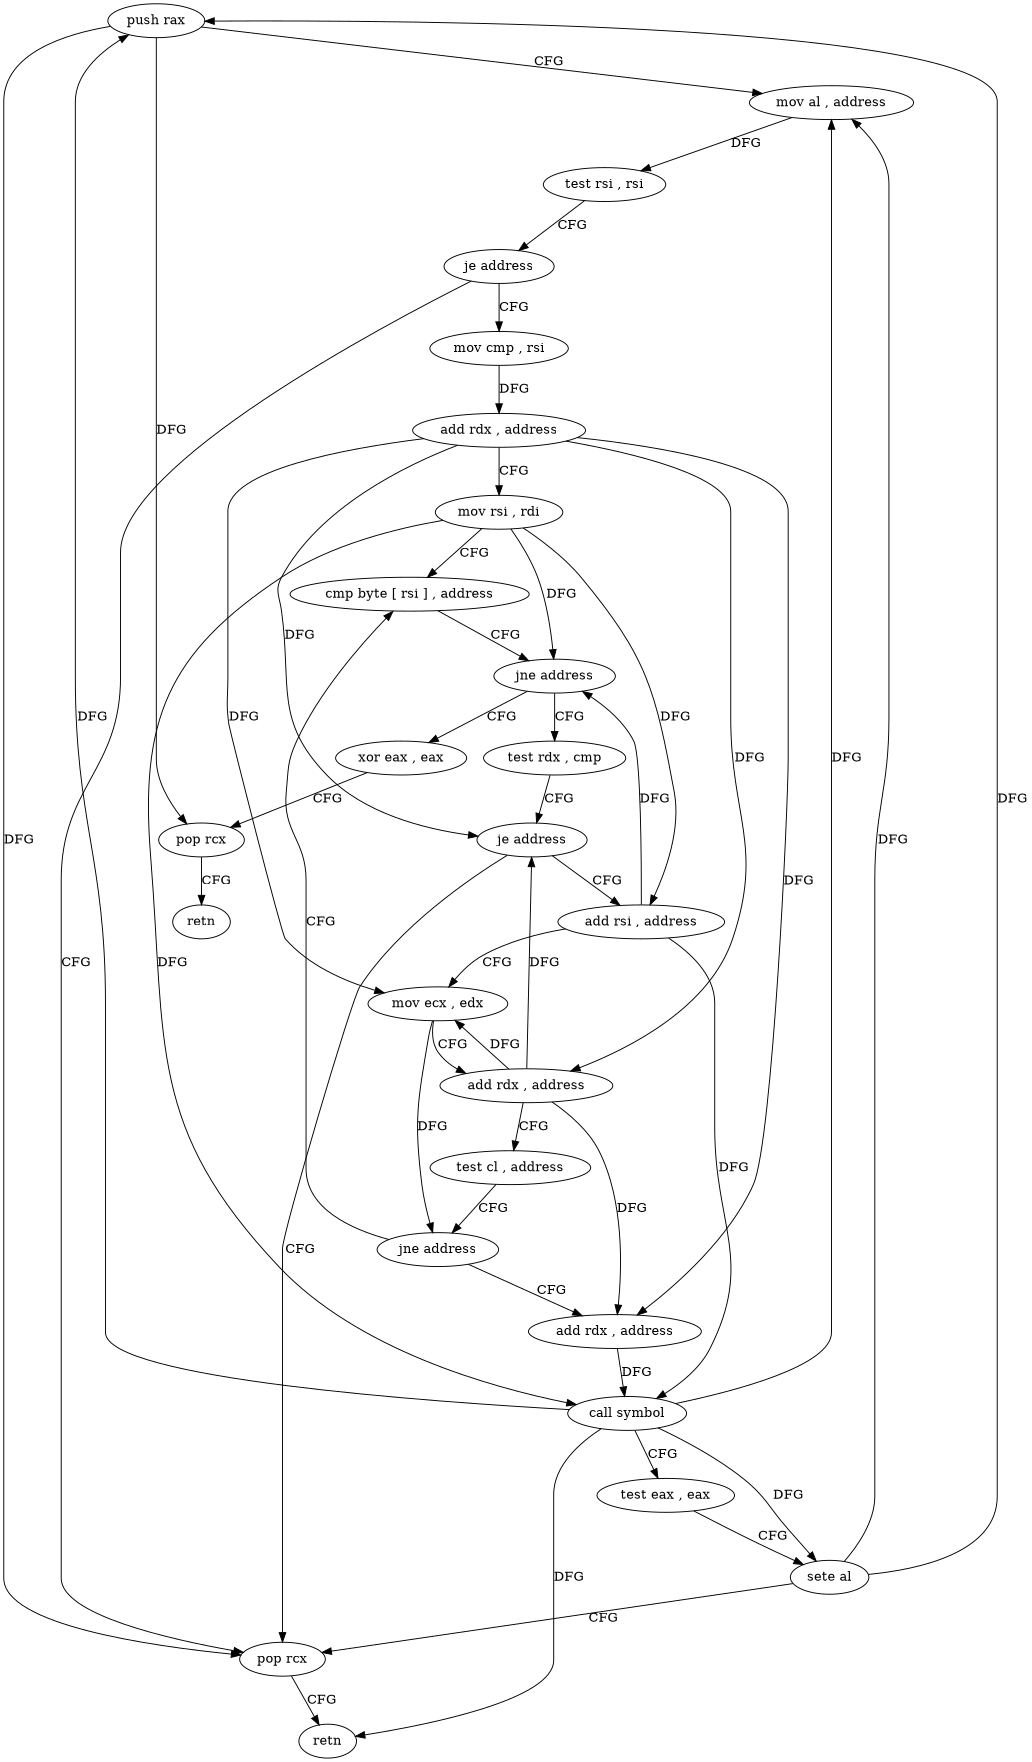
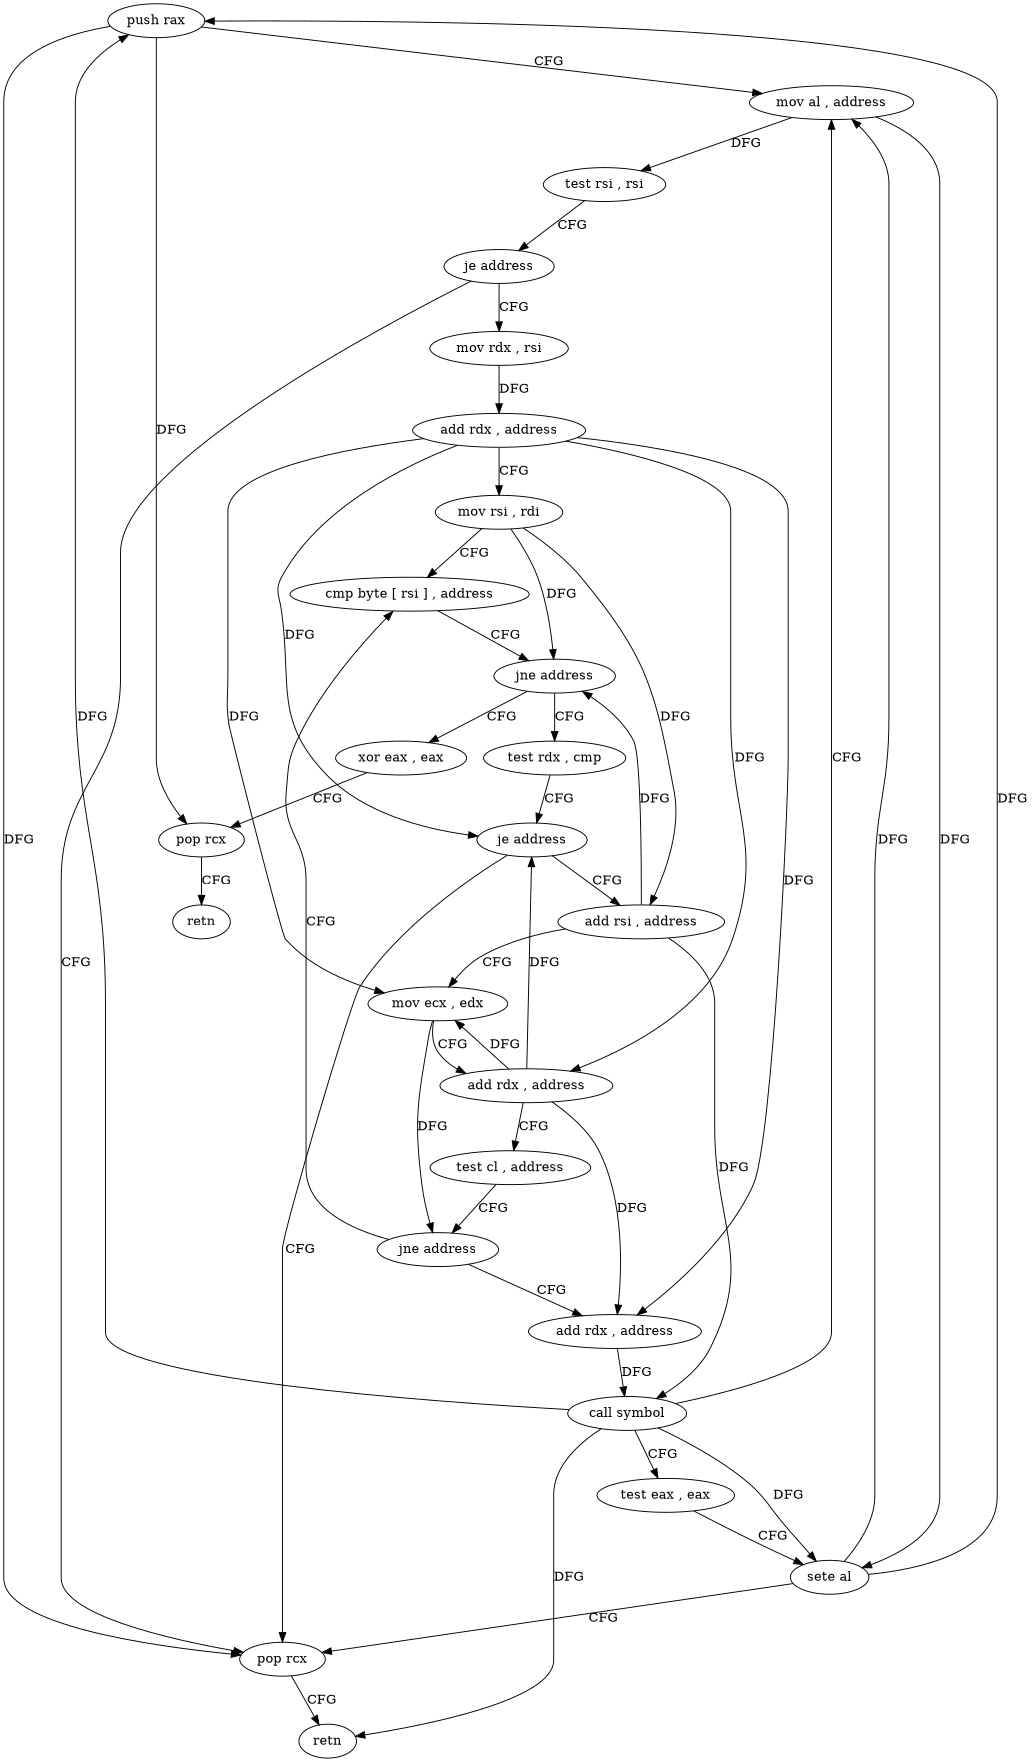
  digraph {
    n1 [label="push rax"]
    n2 [label="mov al , address"]
    n3 [label="pop rcx"]
    n4 [label="pop rcx"]
    n5 [label="test rsi , rsi"]
    n6 [label="sete al"]
    n7 [label=retn]
    n8 [label=retn]
    n9 [label="je address"]
-   n10 [label="mov cmp , rsi"]
+   n10 [label="mov rdx , rsi"]
    n11 [label="add rdx , address"]
    n12 [label="mov rsi , rdi"]
    n13 [label="je address"]
    n14 [label="mov ecx , edx"]
    n15 [label="add rdx , address"]
    n16 [label="add rdx , address"]
    n17 [label="cmp byte [ rsi ] , address"]
    n18 [label="add rsi , address"]
    n19 [label="jne address"]
    n20 [label="call symbol"]
    n21 [label="jne address"]
    n22 [label="test cl , address"]
    n23 [label="xor eax , eax"]
    n24 [label="test rdx , cmp"]
    n25 [label="test eax , eax"]
    n1 -> n2 [label=CFG]
    n1 -> n3 [label=DFG]
    n1 -> n4 [label=DFG]
    n2 -> n5 [label=DFG]
+   n2 -> n6 [label=DFG]
    n3 -> n7 [label=CFG]
    n4 -> n8 [label=CFG]
    n5 -> n9 [label=CFG]
    n6 -> n1 [label=DFG]
    n6 -> n2 [label=DFG]
    n6 -> n3 [label=CFG]
    n9 -> n3 [label=CFG]
    n9 -> n10 [label=CFG]
    n10 -> n11 [label=DFG]
    n11 -> n12 [label=CFG]
    n11 -> n13 [label=DFG]
    n11 -> n14 [label=DFG]
    n11 -> n15 [label=DFG]
    n11 -> n16 [label=DFG]
    n12 -> n17 [label=CFG]
    n12 -> n18 [label=DFG]
    n12 -> n19 [label=DFG]
-   n12 -> n20 [label=DFG]
    n13 -> n3 [label=CFG]
    n13 -> n18 [label=CFG]
    n14 -> n15 [label=CFG]
    n14 -> n21 [label=DFG]
    n15 -> n13 [label=DFG]
    n15 -> n14 [label=DFG]
    n15 -> n16 [label=DFG]
    n15 -> n22 [label=CFG]
    n16 -> n20 [label=DFG]
    n17 -> n19 [label=CFG]
    n18 -> n14 [label=CFG]
    n18 -> n19 [label=DFG]
    n18 -> n20 [label=DFG]
    n19 -> n23 [label=CFG]
    n19 -> n24 [label=CFG]
    n20 -> n1 [label=DFG]
-   n20 -> n2 [label=DFG]
+   n20 -> n2 [label=CFG]
    n20 -> n6 [label=DFG]
    n20 -> n7 [label=DFG]
    n20 -> n25 [label=CFG]
    n21 -> n16 [label=CFG]
    n21 -> n17 [label=CFG]
    n22 -> n21 [label=CFG]
    n23 -> n4 [label=CFG]
    n24 -> n13 [label=CFG]
    n25 -> n6 [label=CFG]
  }
